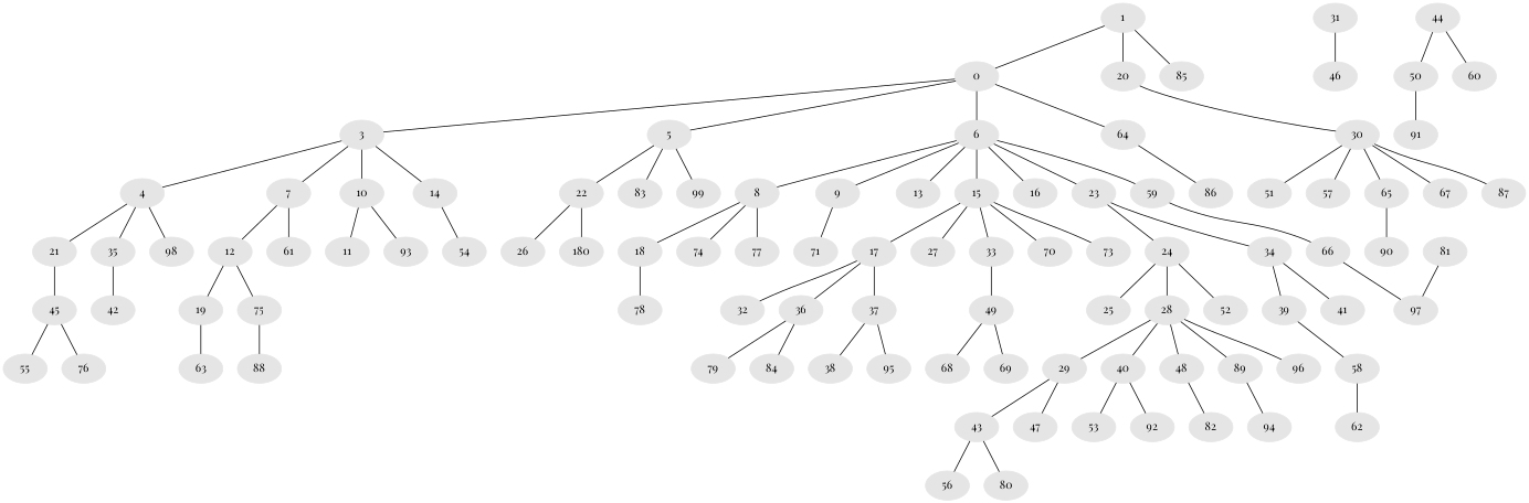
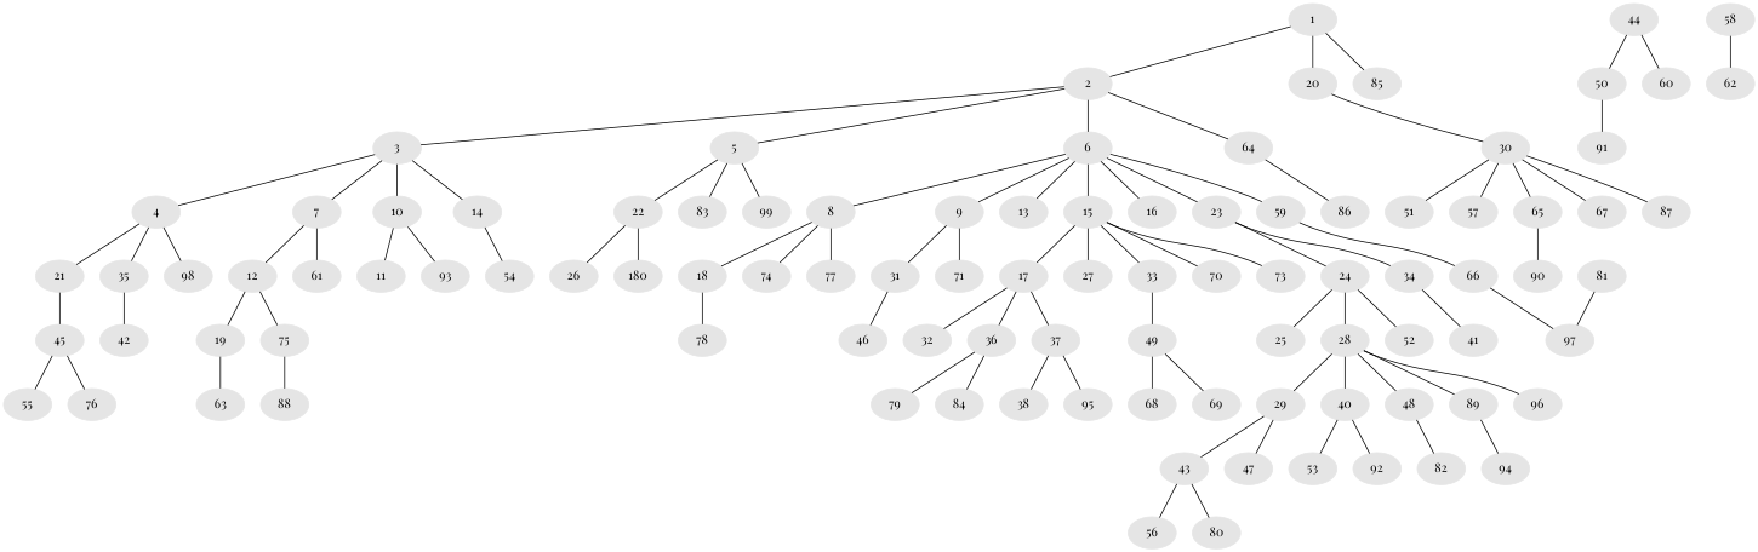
  graph {
    fontname="Playfair Display"
    node [color=gray90 fontname="Playfair Display" style=filled]
    edge [fontname="Playfair Display"]
    1
-   2 [label=0]
+   2
    20
    85
    3
    5
    6
    64
    30
    4
    7
    10
    14
    22
    83
    99
    8
    9
    13
    15
    16
    23
    59
    86
    21
    35
    98
    12
    61
    11
    93
    54
    45
    42
    26
    n36 [label=180]
    18
    74
    77
    31
    71
    17
    27
    33
    70
    73
    24
    34
    66
    19
    75
    78
    46
    63
    88
    44
    50
    60
    32
    36
    37
    49
    79
    84
    38
    95
    51
    57
    65
    67
    87
    55
    76
    25
    28
    52
-   39
    41
    29
    40
    48
    89
    96
    43
    47
    53
    92
    82
    94
    56
    80
    90
    68
    69
    58
    62
    91
    97
    81
    1 -- 2
    1 -- 20
    1 -- 85
    2 -- 3
    2 -- 5
    2 -- 6
    2 -- 64
    20 -- 30
    3 -- 4
    3 -- 7
    3 -- 10
    3 -- 14
    5 -- 22
    5 -- 83
    5 -- 99
    6 -- 8
    6 -- 9
    6 -- 13
    6 -- 15
    6 -- 16
    6 -- 23
    6 -- 59
    64 -- 86
    30 -- 51
    30 -- 57
    30 -- 65
    30 -- 67
    30 -- 87
    4 -- 21
    4 -- 35
    4 -- 98
    7 -- 12
    7 -- 61
    10 -- 11
    10 -- 93
    14 -- 54
    22 -- 26
    22 -- n36
    8 -- 18
    8 -- 74
    8 -- 77
+   9 -- 31
    9 -- 71
    15 -- 17
    15 -- 27
    15 -- 33
    15 -- 70
    15 -- 73
    23 -- 24
    23 -- 34
    59 -- 66
    21 -- 45
    35 -- 42
    12 -- 19
    12 -- 75
    45 -- 55
    45 -- 76
    18 -- 78
    31 -- 46
    17 -- 32
    17 -- 36
    17 -- 37
    33 -- 49
    24 -- 25
    24 -- 28
    24 -- 52
-   34 -- 39
    34 -- 41
    66 -- 97
    19 -- 63
    75 -- 88
    44 -- 50
    44 -- 60
    50 -- 91
    36 -- 79
    36 -- 84
    37 -- 38
    37 -- 95
    49 -- 68
    49 -- 69
    65 -- 90
    28 -- 29
    28 -- 40
    28 -- 48
    28 -- 89
    28 -- 96
-   39 -- 58
    29 -- 43
    29 -- 47
    40 -- 53
    40 -- 92
    48 -- 82
    89 -- 94
    43 -- 56
    43 -- 80
    58 -- 62
    81 -- 97
  }
